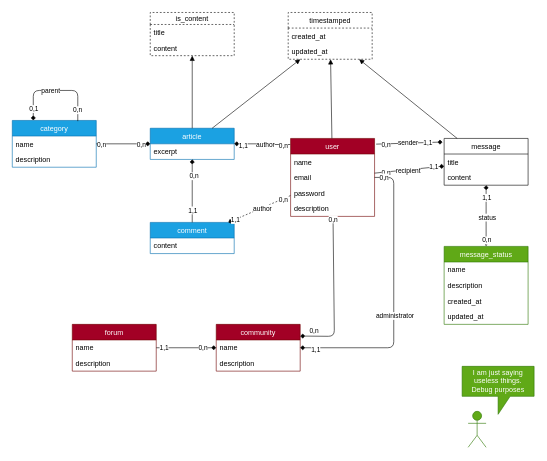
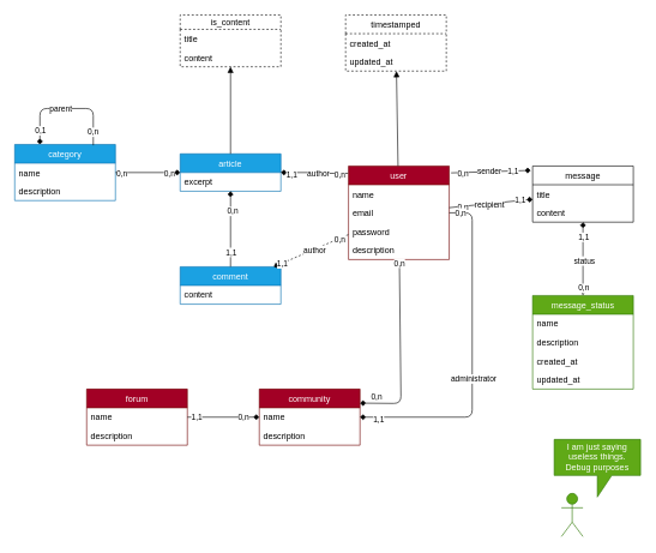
  <mxCell id="0" />
  <mxCell id="1" parent="0" />
  <mxCell id="2" value="user" style="swimlane;fontStyle=0;childLayout=stackLayout;horizontal=1;startSize=26;fillColor=#a20025;horizontalStack=0;resizeParent=1;resizeParentMax=0;resizeLast=0;collapsible=1;marginBottom=0;strokeColor=#6F0000;fontColor=#ffffff;" parent="1" vertex="1"><mxGeometry x="484" y="230" width="140" height="130" as="geometry" /></mxCell>
  <mxCell id="3" value="name" style="text;strokeColor=none;fillColor=none;align=left;verticalAlign=top;spacingLeft=4;spacingRight=4;overflow=hidden;rotatable=0;points=[[0,0.5],[1,0.5]];portConstraint=eastwest;" parent="2" vertex="1"><mxGeometry y="26" width="140" height="26" as="geometry" /></mxCell>
  <mxCell id="4" value="email" style="text;strokeColor=none;fillColor=none;align=left;verticalAlign=top;spacingLeft=4;spacingRight=4;overflow=hidden;rotatable=0;points=[[0,0.5],[1,0.5]];portConstraint=eastwest;" parent="2" vertex="1"><mxGeometry y="52" width="140" height="26" as="geometry" /></mxCell>
  <mxCell id="5" value="password" style="text;strokeColor=none;fillColor=none;align=left;verticalAlign=top;spacingLeft=4;spacingRight=4;overflow=hidden;rotatable=0;points=[[0,0.5],[1,0.5]];portConstraint=eastwest;" parent="2" vertex="1"><mxGeometry y="78" width="140" height="26" as="geometry" /></mxCell>
  <mxCell id="6" value="description" style="text;strokeColor=none;fillColor=none;align=left;verticalAlign=top;spacingLeft=4;spacingRight=4;overflow=hidden;rotatable=0;points=[[0,0.5],[1,0.5]];portConstraint=eastwest;" parent="2" vertex="1"><mxGeometry y="104" width="140" height="26" as="geometry" /></mxCell>
  <mxCell id="7" value="message" style="swimlane;fontStyle=0;childLayout=stackLayout;horizontal=1;startSize=26;fillColor=none;horizontalStack=0;resizeParent=1;resizeParentMax=0;resizeLast=0;collapsible=1;marginBottom=0;" parent="1" vertex="1"><mxGeometry x="740" y="230" width="140" height="78" as="geometry" /></mxCell>
  <mxCell id="8" value="title" style="text;strokeColor=none;fillColor=none;align=left;verticalAlign=top;spacingLeft=4;spacingRight=4;overflow=hidden;rotatable=0;points=[[0,0.5],[1,0.5]];portConstraint=eastwest;" parent="7" vertex="1"><mxGeometry y="26" width="140" height="26" as="geometry" /></mxCell>
  <mxCell id="9" value="content" style="text;strokeColor=none;fillColor=none;align=left;verticalAlign=top;spacingLeft=4;spacingRight=4;overflow=hidden;rotatable=0;points=[[0,0.5],[1,0.5]];portConstraint=eastwest;" parent="7" vertex="1"><mxGeometry y="52" width="140" height="26" as="geometry" /></mxCell>
  <mxCell id="10" value="" style="endArrow=none;html=1;endFill=0;startArrow=diamond;startFill=1;" parent="1" source="7" target="2" edge="1"><mxGeometry width="50" height="50" relative="1" as="geometry"><mxPoint x="530" y="800" as="sourcePoint" /><mxPoint x="590" y="500" as="targetPoint" /></mxGeometry></mxCell>
  <mxCell id="11" value="1,1" style="edgeLabel;html=1;align=center;verticalAlign=middle;resizable=0;points=[];" parent="10" vertex="1" connectable="0"><mxGeometry x="-0.855" relative="1" as="geometry"><mxPoint x="-10.04" as="offset" /></mxGeometry></mxCell>
  <mxCell id="12" value="0,n" style="edgeLabel;html=1;align=center;verticalAlign=middle;resizable=0;points=[];" parent="10" vertex="1" connectable="0"><mxGeometry x="0.897" relative="1" as="geometry"><mxPoint x="12.76" as="offset" /></mxGeometry></mxCell>
  <mxCell id="13" value="recipient" style="edgeLabel;html=1;align=center;verticalAlign=middle;resizable=0;points=[];" parent="10" vertex="1" connectable="0"><mxGeometry x="0.044" y="1" relative="1" as="geometry"><mxPoint as="offset" /></mxGeometry></mxCell>
  <mxCell id="14" value="" style="endArrow=none;html=1;endFill=0;startArrow=diamond;startFill=1;exitX=-0.019;exitY=0.077;exitDx=0;exitDy=0;exitPerimeter=0;entryX=1.019;entryY=0.073;entryDx=0;entryDy=0;entryPerimeter=0;" parent="1" source="7" target="2" edge="1"><mxGeometry width="50" height="50" relative="1" as="geometry"><mxPoint x="650" y="538" as="sourcePoint" /><mxPoint x="320" y="538" as="targetPoint" /></mxGeometry></mxCell>
  <mxCell id="15" value="1,1" style="edgeLabel;html=1;align=center;verticalAlign=middle;resizable=0;points=[];" parent="14" vertex="1" connectable="0"><mxGeometry x="-0.855" relative="1" as="geometry"><mxPoint x="-17.34" as="offset" /></mxGeometry></mxCell>
  <mxCell id="16" value="0,n" style="edgeLabel;html=1;align=center;verticalAlign=middle;resizable=0;points=[];" parent="14" vertex="1" connectable="0"><mxGeometry x="0.897" relative="1" as="geometry"><mxPoint x="10.24" as="offset" /></mxGeometry></mxCell>
  <mxCell id="17" value="sender" style="edgeLabel;html=1;align=center;verticalAlign=middle;resizable=0;points=[];" parent="14" vertex="1" connectable="0"><mxGeometry x="0.044" y="1" relative="1" as="geometry"><mxPoint y="-2.72" as="offset" /></mxGeometry></mxCell>
  <mxCell id="18" value="message_status" style="swimlane;fontStyle=0;childLayout=stackLayout;horizontal=1;startSize=26;fillColor=#60a917;horizontalStack=0;resizeParent=1;resizeParentMax=0;resizeLast=0;collapsible=1;marginBottom=0;strokeColor=#2D7600;fontColor=#ffffff;" parent="1" vertex="1"><mxGeometry x="740" y="410" width="140" height="130" as="geometry" /></mxCell>
  <mxCell id="19" value="name" style="text;strokeColor=none;fillColor=none;align=left;verticalAlign=top;spacingLeft=4;spacingRight=4;overflow=hidden;rotatable=0;points=[[0,0.5],[1,0.5]];portConstraint=eastwest;" parent="18" vertex="1"><mxGeometry y="26" width="140" height="26" as="geometry" /></mxCell>
  <mxCell id="20" value="description" style="text;strokeColor=none;fillColor=none;align=left;verticalAlign=top;spacingLeft=4;spacingRight=4;overflow=hidden;rotatable=0;points=[[0,0.5],[1,0.5]];portConstraint=eastwest;" parent="18" vertex="1"><mxGeometry y="52" width="140" height="26" as="geometry" /></mxCell>
  <mxCell id="21" value="created_at" style="text;strokeColor=none;fillColor=none;align=left;verticalAlign=top;spacingLeft=4;spacingRight=4;overflow=hidden;rotatable=0;points=[[0,0.5],[1,0.5]];portConstraint=eastwest;" parent="18" vertex="1"><mxGeometry y="78" width="140" height="26" as="geometry" /></mxCell>
  <mxCell id="22" value="updated_at" style="text;strokeColor=none;fillColor=none;align=left;verticalAlign=top;spacingLeft=4;spacingRight=4;overflow=hidden;rotatable=0;points=[[0,0.5],[1,0.5]];portConstraint=eastwest;" parent="18" vertex="1"><mxGeometry y="104" width="140" height="26" as="geometry" /></mxCell>
  <mxCell id="23" value="" style="endArrow=block;html=1;endFill=0;startArrow=diamond;startFill=1;" parent="1" source="7" target="18" edge="1"><mxGeometry width="50" height="50" relative="1" as="geometry"><mxPoint x="660" y="465" as="sourcePoint" /><mxPoint x="440" y="465" as="targetPoint" /></mxGeometry></mxCell>
  <mxCell id="24" value="1,1" style="edgeLabel;html=1;align=center;verticalAlign=middle;resizable=0;points=[];" parent="23" vertex="1" connectable="0"><mxGeometry x="-0.855" relative="1" as="geometry"><mxPoint y="13.33" as="offset" /></mxGeometry></mxCell>
  <mxCell id="25" value="0,n" style="edgeLabel;html=1;align=center;verticalAlign=middle;resizable=0;points=[];" parent="23" vertex="1" connectable="0"><mxGeometry x="0.897" relative="1" as="geometry"><mxPoint y="-5.24" as="offset" /></mxGeometry></mxCell>
  <mxCell id="26" value="status" style="edgeLabel;html=1;align=center;verticalAlign=middle;resizable=0;points=[];" parent="23" vertex="1" connectable="0"><mxGeometry x="0.044" y="1" relative="1" as="geometry"><mxPoint as="offset" /></mxGeometry></mxCell>
  <mxCell id="27" value="community" style="swimlane;fontStyle=0;childLayout=stackLayout;horizontal=1;startSize=26;fillColor=#a20025;horizontalStack=0;resizeParent=1;resizeParentMax=0;resizeLast=0;collapsible=1;marginBottom=0;strokeColor=#6F0000;fontColor=#ffffff;" parent="1" vertex="1"><mxGeometry x="360" y="540" width="140" height="78" as="geometry" /></mxCell>
  <mxCell id="28" value="name" style="text;strokeColor=none;fillColor=none;align=left;verticalAlign=top;spacingLeft=4;spacingRight=4;overflow=hidden;rotatable=0;points=[[0,0.5],[1,0.5]];portConstraint=eastwest;" parent="27" vertex="1"><mxGeometry y="26" width="140" height="26" as="geometry" /></mxCell>
  <mxCell id="29" value="description" style="text;strokeColor=none;fillColor=none;align=left;verticalAlign=top;spacingLeft=4;spacingRight=4;overflow=hidden;rotatable=0;points=[[0,0.5],[1,0.5]];portConstraint=eastwest;" parent="27" vertex="1"><mxGeometry y="52" width="140" height="26" as="geometry" /></mxCell>
  <mxCell id="30" value="" style="endArrow=none;html=1;endFill=0;startArrow=diamond;startFill=1;exitX=1;exitY=0.25;exitDx=0;exitDy=0;" parent="1" source="27" target="2" edge="1"><mxGeometry width="50" height="50" relative="1" as="geometry"><mxPoint x="640" y="510" as="sourcePoint" /><mxPoint x="690" y="460" as="targetPoint" /><Array as="points"><mxPoint x="557" y="560" /></Array></mxGeometry></mxCell>
  <mxCell id="31" value="0,n" style="edgeLabel;html=1;align=center;verticalAlign=middle;resizable=0;points=[];" parent="30" vertex="1" connectable="0"><mxGeometry x="0.684" y="1" relative="1" as="geometry"><mxPoint y="-36.8" as="offset" /></mxGeometry></mxCell>
  <mxCell id="32" value="0,n" style="edgeLabel;html=1;align=center;verticalAlign=middle;resizable=0;points=[];" parent="30" vertex="1" connectable="0"><mxGeometry x="-0.836" y="1" relative="1" as="geometry"><mxPoint x="1" y="-8.57" as="offset" /></mxGeometry></mxCell>
  <mxCell id="33" value="" style="group" parent="1" vertex="1" connectable="0"><mxGeometry x="770" y="610" width="120" height="135" as="geometry" /></mxCell>
  <mxCell id="34" value="Mr Troll" style="shape=umlActor;verticalLabelPosition=bottom;verticalAlign=top;html=1;outlineConnect=0;fillColor=#60a917;strokeColor=#2D7600;fontColor=#ffffff;" parent="33" vertex="1"><mxGeometry x="10" y="75" width="30" height="60" as="geometry" /></mxCell>
  <mxCell id="35" value="I am just saying&lt;br&gt;useless things.&lt;br&gt;Debug purposes" style="shape=callout;whiteSpace=wrap;html=1;perimeter=calloutPerimeter;fillColor=#60a917;strokeColor=#2D7600;fontColor=#ffffff;" parent="33" vertex="1"><mxGeometry width="120" height="80" as="geometry" /></mxCell>
  <mxCell id="36" value="" style="edgeStyle=elbowEdgeStyle;elbow=horizontal;endArrow=none;html=1;endFill=0;startArrow=diamond;startFill=1;" parent="1" source="27" target="2" edge="1"><mxGeometry width="50" height="50" relative="1" as="geometry"><mxPoint x="620" y="580" as="sourcePoint" /><mxPoint x="530" y="450" as="targetPoint" /><Array as="points"><mxPoint x="656" y="520" /></Array></mxGeometry></mxCell>
  <mxCell id="37" value="1,1" style="edgeLabel;html=1;align=center;verticalAlign=middle;resizable=0;points=[];" parent="36" vertex="1" connectable="0"><mxGeometry x="-0.892" y="-2" relative="1" as="geometry"><mxPoint as="offset" /></mxGeometry></mxCell>
  <mxCell id="38" value="0,n" style="edgeLabel;html=1;align=center;verticalAlign=middle;resizable=0;points=[];" parent="36" vertex="1" connectable="0"><mxGeometry x="0.924" y="-1" relative="1" as="geometry"><mxPoint x="-3" as="offset" /></mxGeometry></mxCell>
  <mxCell id="39" value="administrator" style="edgeLabel;html=1;align=center;verticalAlign=middle;resizable=0;points=[];" parent="36" vertex="1" connectable="0"><mxGeometry x="-0.112" y="-1" relative="1" as="geometry"><mxPoint as="offset" /></mxGeometry></mxCell>
  <mxCell id="40" value="article" style="swimlane;fontStyle=0;childLayout=stackLayout;horizontal=1;startSize=26;fillColor=#1ba1e2;horizontalStack=0;resizeParent=1;resizeParentMax=0;resizeLast=0;collapsible=1;marginBottom=0;strokeColor=#006EAF;fontColor=#ffffff;" parent="1" vertex="1"><mxGeometry x="250" y="213" width="140" height="52" as="geometry" /></mxCell>
  <mxCell id="41" value="excerpt" style="text;strokeColor=none;fillColor=none;align=left;verticalAlign=top;spacingLeft=4;spacingRight=4;overflow=hidden;rotatable=0;points=[[0,0.5],[1,0.5]];portConstraint=eastwest;" parent="40" vertex="1"><mxGeometry y="26" width="140" height="26" as="geometry" /></mxCell>
  <mxCell id="42" value="" style="edgeStyle=elbowEdgeStyle;elbow=horizontal;endArrow=none;html=1;endFill=0;startArrow=diamond;startFill=1;entryX=-0.005;entryY=0.078;entryDx=0;entryDy=0;entryPerimeter=0;" parent="1" source="40" target="2" edge="1"><mxGeometry width="50" height="50" relative="1" as="geometry"><mxPoint x="460" y="570" as="sourcePoint" /><mxPoint x="510" y="520" as="targetPoint" /></mxGeometry></mxCell>
  <mxCell id="43" value="1,1" style="edgeLabel;html=1;align=center;verticalAlign=middle;resizable=0;points=[];" parent="42" vertex="1" connectable="0"><mxGeometry x="-0.712" y="-3" relative="1" as="geometry"><mxPoint as="offset" /></mxGeometry></mxCell>
  <mxCell id="44" value="0,n" style="edgeLabel;html=1;align=center;verticalAlign=middle;resizable=0;points=[];" parent="42" vertex="1" connectable="0"><mxGeometry x="0.767" y="-1" relative="1" as="geometry"><mxPoint as="offset" /></mxGeometry></mxCell>
  <mxCell id="45" value="author" style="edgeLabel;html=1;align=center;verticalAlign=middle;resizable=0;points=[];" parent="42" vertex="1" connectable="0"><mxGeometry x="0.127" relative="1" as="geometry"><mxPoint as="offset" /></mxGeometry></mxCell>
  <mxCell id="46" value="comment" style="swimlane;fontStyle=0;childLayout=stackLayout;horizontal=1;startSize=26;fillColor=#1ba1e2;horizontalStack=0;resizeParent=1;resizeParentMax=0;resizeLast=0;collapsible=1;marginBottom=0;strokeColor=#006EAF;fontColor=#ffffff;" parent="1" vertex="1"><mxGeometry x="250" y="370" width="140" height="52" as="geometry" /></mxCell>
  <mxCell id="47" value="content" style="text;strokeColor=none;fillColor=none;align=left;verticalAlign=top;spacingLeft=4;spacingRight=4;overflow=hidden;rotatable=0;points=[[0,0.5],[1,0.5]];portConstraint=eastwest;" parent="46" vertex="1"><mxGeometry y="26" width="140" height="26" as="geometry" /></mxCell>
  <mxCell id="48" value="" style="endArrow=none;html=1;endFill=0;startArrow=diamond;startFill=1;dashed=1;" parent="1" source="46" target="2" edge="1"><mxGeometry width="50" height="50" relative="1" as="geometry"><mxPoint x="410" y="460" as="sourcePoint" /><mxPoint x="460" y="410" as="targetPoint" /></mxGeometry></mxCell>
  <mxCell id="49" value="1,1" style="edgeLabel;html=1;align=center;verticalAlign=middle;resizable=0;points=[];" parent="48" vertex="1" connectable="0"><mxGeometry x="-0.784" y="-1" relative="1" as="geometry"><mxPoint y="-1" as="offset" /></mxGeometry></mxCell>
  <mxCell id="50" value="0,n" style="edgeLabel;html=1;align=center;verticalAlign=middle;resizable=0;points=[];" parent="48" vertex="1" connectable="0"><mxGeometry x="0.753" y="-1" relative="1" as="geometry"><mxPoint as="offset" /></mxGeometry></mxCell>
  <mxCell id="51" value="author" style="edgeLabel;html=1;align=center;verticalAlign=middle;resizable=0;points=[];" parent="48" vertex="1" connectable="0"><mxGeometry x="0.087" y="-1" relative="1" as="geometry"><mxPoint as="offset" /></mxGeometry></mxCell>
  <mxCell id="52" value="" style="endArrow=none;html=1;startArrow=diamond;startFill=1;" parent="1" source="40" target="46" edge="1"><mxGeometry width="50" height="50" relative="1" as="geometry"><mxPoint x="350" y="410" as="sourcePoint" /><mxPoint x="300" y="460" as="targetPoint" /></mxGeometry></mxCell>
  <mxCell id="53" value="0,n" style="edgeLabel;html=1;align=center;verticalAlign=middle;resizable=0;points=[];" parent="52" vertex="1" connectable="0"><mxGeometry x="-0.477" y="2" relative="1" as="geometry"><mxPoint as="offset" /></mxGeometry></mxCell>
  <mxCell id="54" value="1,1" style="edgeLabel;html=1;align=center;verticalAlign=middle;resizable=0;points=[];" parent="52" vertex="1" connectable="0"><mxGeometry x="0.594" relative="1" as="geometry"><mxPoint as="offset" /></mxGeometry></mxCell>
  <mxCell id="55" value="" style="group" parent="1" vertex="1" connectable="0"><mxGeometry x="20" y="150" width="140" height="128" as="geometry" /></mxCell>
  <mxCell id="56" value="category" style="swimlane;fontStyle=0;childLayout=stackLayout;horizontal=1;startSize=26;fillColor=#1ba1e2;horizontalStack=0;resizeParent=1;resizeParentMax=0;resizeLast=0;collapsible=1;marginBottom=0;strokeColor=#006EAF;fontColor=#ffffff;" parent="55" vertex="1"><mxGeometry y="50" width="140" height="78" as="geometry" /></mxCell>
  <mxCell id="57" value="name" style="text;strokeColor=none;fillColor=none;align=left;verticalAlign=top;spacingLeft=4;spacingRight=4;overflow=hidden;rotatable=0;points=[[0,0.5],[1,0.5]];portConstraint=eastwest;" parent="56" vertex="1"><mxGeometry y="26" width="140" height="26" as="geometry" /></mxCell>
  <mxCell id="58" value="description" style="text;strokeColor=none;fillColor=none;align=left;verticalAlign=top;spacingLeft=4;spacingRight=4;overflow=hidden;rotatable=0;points=[[0,0.5],[1,0.5]];portConstraint=eastwest;" parent="56" vertex="1"><mxGeometry y="52" width="140" height="26" as="geometry" /></mxCell>
  <mxCell id="59" value="" style="edgeStyle=elbowEdgeStyle;elbow=vertical;endArrow=none;html=1;entryX=0.78;entryY=0.015;entryDx=0;entryDy=0;entryPerimeter=0;exitX=0.25;exitY=0;exitDx=0;exitDy=0;endFill=0;startArrow=diamond;startFill=1;" parent="55" source="56" target="56" edge="1"><mxGeometry width="50" height="50" relative="1" as="geometry"><mxPoint x="29.5" y="30" as="sourcePoint" /><mxPoint x="90.5" y="30" as="targetPoint" /><Array as="points"><mxPoint x="100.5" /><mxPoint x="120.5" y="20" /></Array></mxGeometry></mxCell>
  <mxCell id="60" value="parent" style="edgeLabel;html=1;align=center;verticalAlign=middle;resizable=0;points=[];" parent="59" vertex="1" connectable="0"><mxGeometry x="-0.105" y="1" relative="1" as="geometry"><mxPoint as="offset" /></mxGeometry></mxCell>
  <mxCell id="61" value="0,1" style="edgeLabel;html=1;align=center;verticalAlign=middle;resizable=0;points=[];" parent="59" vertex="1" connectable="0"><mxGeometry x="-0.861" relative="1" as="geometry"><mxPoint y="-7.62" as="offset" /></mxGeometry></mxCell>
  <mxCell id="62" value="0,n" style="edgeLabel;html=1;align=center;verticalAlign=middle;resizable=0;points=[];" parent="59" vertex="1" connectable="0"><mxGeometry x="0.788" y="-1" relative="1" as="geometry"><mxPoint as="offset" /></mxGeometry></mxCell>
  <mxCell id="63" value="" style="endArrow=none;html=1;endFill=0;startArrow=diamond;startFill=1;" parent="1" source="40" target="56" edge="1"><mxGeometry width="50" height="50" relative="1" as="geometry"><mxPoint x="160" y="350" as="sourcePoint" /><mxPoint x="210" y="300" as="targetPoint" /></mxGeometry></mxCell>
  <mxCell id="64" value="0,n" style="edgeLabel;html=1;align=center;verticalAlign=middle;resizable=0;points=[];" parent="63" vertex="1" connectable="0"><mxGeometry x="-0.644" relative="1" as="geometry"><mxPoint as="offset" /></mxGeometry></mxCell>
  <mxCell id="65" value="0,n" style="edgeLabel;html=1;align=center;verticalAlign=middle;resizable=0;points=[];" parent="63" vertex="1" connectable="0"><mxGeometry x="0.828" relative="1" as="geometry"><mxPoint as="offset" /></mxGeometry></mxCell>
  <mxCell id="66" value="forum" style="swimlane;fontStyle=0;childLayout=stackLayout;horizontal=1;startSize=26;fillColor=#a20025;horizontalStack=0;resizeParent=1;resizeParentMax=0;resizeLast=0;collapsible=1;marginBottom=0;strokeColor=#6F0000;fontColor=#ffffff;" parent="1" vertex="1"><mxGeometry x="120" y="540" width="140" height="78" as="geometry" /></mxCell>
  <mxCell id="67" value="name" style="text;strokeColor=none;fillColor=none;align=left;verticalAlign=top;spacingLeft=4;spacingRight=4;overflow=hidden;rotatable=0;points=[[0,0.5],[1,0.5]];portConstraint=eastwest;" parent="66" vertex="1"><mxGeometry y="26" width="140" height="26" as="geometry" /></mxCell>
  <mxCell id="68" value="description" style="text;strokeColor=none;fillColor=none;align=left;verticalAlign=top;spacingLeft=4;spacingRight=4;overflow=hidden;rotatable=0;points=[[0,0.5],[1,0.5]];portConstraint=eastwest;" parent="66" vertex="1"><mxGeometry y="52" width="140" height="26" as="geometry" /></mxCell>
  <mxCell id="69" value="" style="endArrow=none;html=1;startArrow=diamond;startFill=1;endFill=0;" parent="1" source="27" target="66" edge="1"><mxGeometry width="50" height="50" relative="1" as="geometry"><mxPoint x="390" y="530" as="sourcePoint" /><mxPoint x="440" y="480" as="targetPoint" /></mxGeometry></mxCell>
  <mxCell id="70" value="0,n" style="edgeLabel;html=1;align=center;verticalAlign=middle;resizable=0;points=[];" parent="69" vertex="1" connectable="0"><mxGeometry x="-0.538" relative="1" as="geometry"><mxPoint as="offset" /></mxGeometry></mxCell>
  <mxCell id="71" value="1,1" style="edgeLabel;html=1;align=center;verticalAlign=middle;resizable=0;points=[];" parent="69" vertex="1" connectable="0"><mxGeometry x="0.756" y="-1" relative="1" as="geometry"><mxPoint as="offset" /></mxGeometry></mxCell>
  <mxCell id="72" value="timestamped" style="swimlane;fontStyle=0;childLayout=stackLayout;horizontal=1;startSize=26;horizontalStack=0;resizeParent=1;resizeParentMax=0;resizeLast=0;collapsible=1;marginBottom=0;dashed=1;" parent="1" vertex="1"><mxGeometry x="480" y="20" width="140" height="78" as="geometry" /></mxCell>
  <mxCell id="73" value="created_at" style="text;strokeColor=none;fillColor=none;align=left;verticalAlign=top;spacingLeft=4;spacingRight=4;overflow=hidden;rotatable=0;points=[[0,0.5],[1,0.5]];portConstraint=eastwest;" parent="72" vertex="1"><mxGeometry y="26" width="140" height="26" as="geometry" /></mxCell>
  <mxCell id="74" value="updated_at" style="text;strokeColor=none;fillColor=none;align=left;verticalAlign=top;spacingLeft=4;spacingRight=4;overflow=hidden;rotatable=0;points=[[0,0.5],[1,0.5]];portConstraint=eastwest;" parent="72" vertex="1"><mxGeometry y="52" width="140" height="26" as="geometry" /></mxCell>
- <mxCell id="75" value="" style="endArrow=block;html=1;endFill=1;" parent="1" source="40" target="72" edge="1"><mxGeometry width="50" height="50" relative="1" as="geometry"><mxPoint x="380" y="350" as="sourcePoint" /><mxPoint x="430" y="300" as="targetPoint" /></mxGeometry></mxCell>
  <mxCell id="76" value="is_content" style="swimlane;fontStyle=0;childLayout=stackLayout;horizontal=1;startSize=20;horizontalStack=0;resizeParent=1;resizeParentMax=0;resizeLast=0;collapsible=1;marginBottom=0;dashed=1;" parent="1" vertex="1"><mxGeometry x="250" y="20" width="140" height="72" as="geometry" /></mxCell>
  <mxCell id="77" value="title" style="text;strokeColor=none;fillColor=none;align=left;verticalAlign=top;spacingLeft=4;spacingRight=4;overflow=hidden;rotatable=0;points=[[0,0.5],[1,0.5]];portConstraint=eastwest;" parent="76" vertex="1"><mxGeometry y="20" width="140" height="26" as="geometry" /></mxCell>
  <mxCell id="78" value="content" style="text;strokeColor=none;fillColor=none;align=left;verticalAlign=top;spacingLeft=4;spacingRight=4;overflow=hidden;rotatable=0;points=[[0,0.5],[1,0.5]];portConstraint=eastwest;" parent="76" vertex="1"><mxGeometry y="46" width="140" height="26" as="geometry" /></mxCell>
  <mxCell id="79" value="" style="endArrow=block;html=1;endFill=1;" parent="1" source="40" target="76" edge="1"><mxGeometry width="50" height="50" relative="1" as="geometry"><mxPoint x="272.19" y="200" as="sourcePoint" /><mxPoint x="454.857" y="18" as="targetPoint" /></mxGeometry></mxCell>
  <mxCell id="80" value="" style="endArrow=block;html=1;endFill=1;" parent="1" source="2" target="72" edge="1"><mxGeometry width="50" height="50" relative="1" as="geometry"><mxPoint x="347.333" y="223" as="sourcePoint" /><mxPoint x="424" y="108" as="targetPoint" /></mxGeometry></mxCell>
- <mxCell id="81" value="" style="endArrow=block;html=1;endFill=1;" parent="1" source="7" target="72" edge="1"><mxGeometry width="50" height="50" relative="1" as="geometry"><mxPoint x="565.932" y="240" as="sourcePoint" /><mxPoint x="476.441" y="108" as="targetPoint" /></mxGeometry></mxCell>
